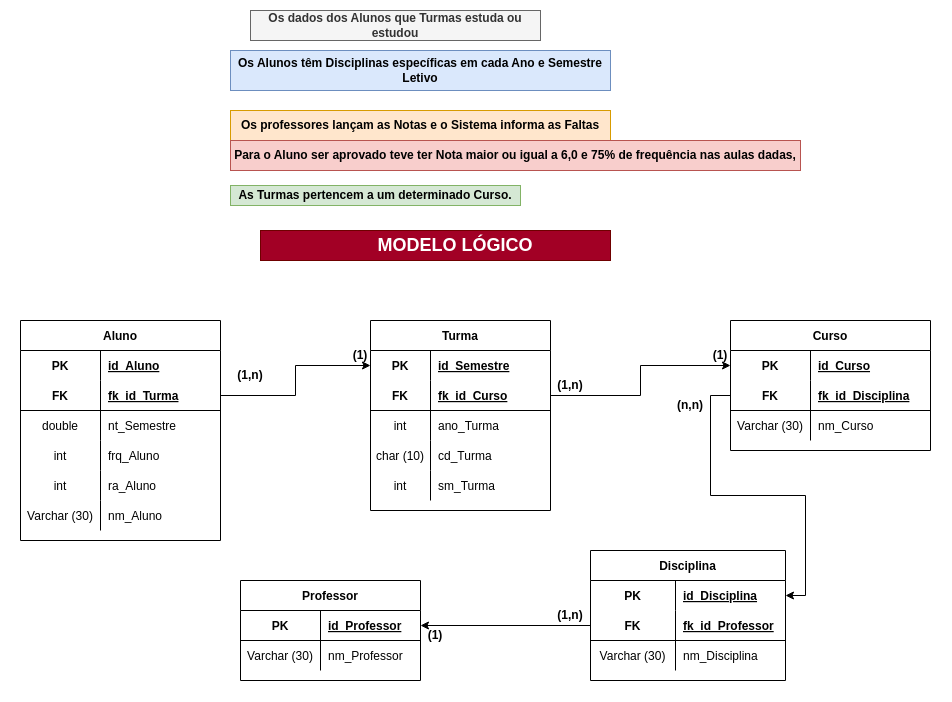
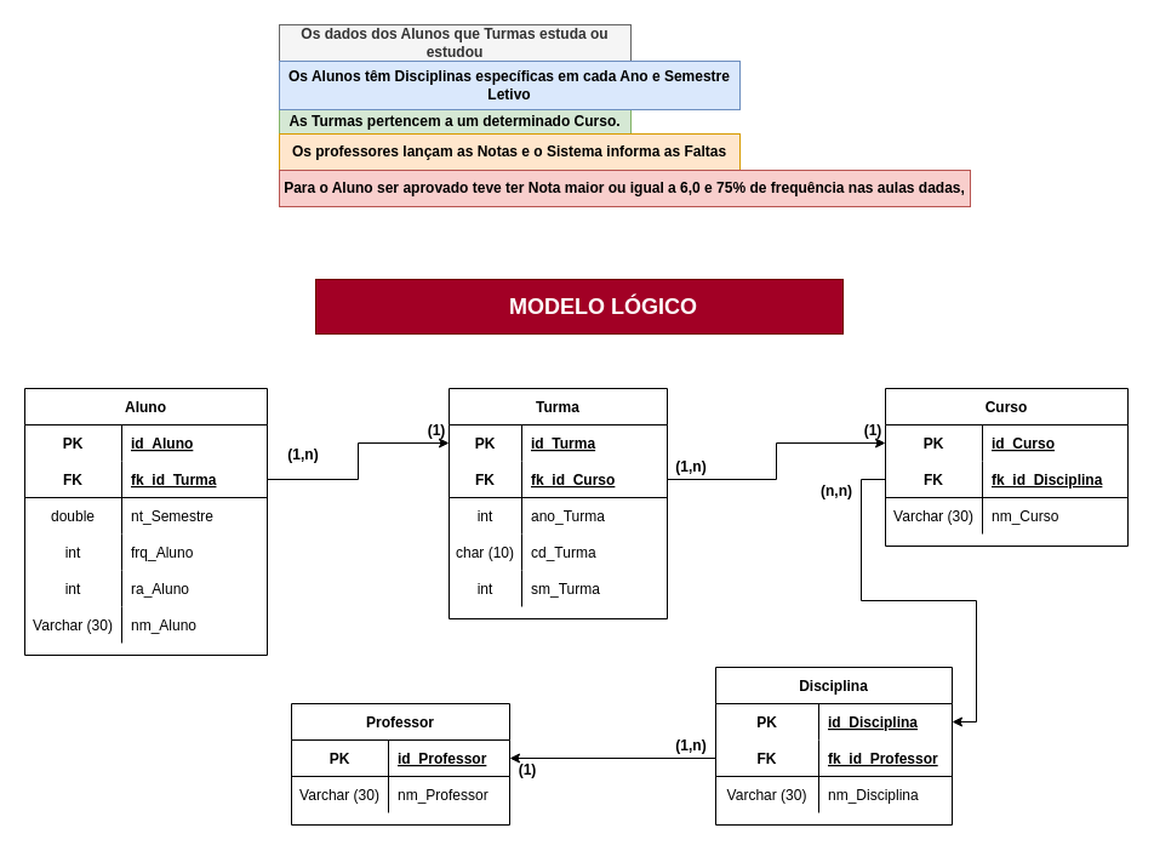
  <mxCell id="0" />
  <mxCell id="1" parent="0" />
  <mxCell id="2" value="Aluno" style="shape=table;startSize=30;container=1;collapsible=1;childLayout=tableLayout;fixedRows=1;rowLines=0;fontStyle=1;align=center;resizeLast=1;" vertex="1" parent="1"><mxGeometry x="20" y="320" width="200" height="220" as="geometry" /></mxCell>
  <mxCell id="3" value="" style="shape=tableRow;horizontal=0;startSize=0;swimlaneHead=0;swimlaneBody=0;fillColor=none;collapsible=0;dropTarget=0;points=[[0,0.5],[1,0.5]];portConstraint=eastwest;top=0;left=0;right=0;bottom=0;" vertex="1" parent="2"><mxGeometry y="30" width="200" height="30" as="geometry" /></mxCell>
  <mxCell id="4" value="PK" style="shape=partialRectangle;connectable=0;fillColor=none;top=0;left=0;bottom=0;right=0;fontStyle=1;overflow=hidden;" vertex="1" parent="3"><mxGeometry width="80" height="30" as="geometry"><mxRectangle width="80" height="30" as="alternateBounds" /></mxGeometry></mxCell>
  <mxCell id="5" value="id_Aluno" style="shape=partialRectangle;connectable=0;fillColor=none;top=0;left=0;bottom=0;right=0;align=left;spacingLeft=6;fontStyle=5;overflow=hidden;" vertex="1" parent="3"><mxGeometry x="80" width="120" height="30" as="geometry"><mxRectangle width="120" height="30" as="alternateBounds" /></mxGeometry></mxCell>
  <mxCell id="6" value="" style="shape=tableRow;horizontal=0;startSize=0;swimlaneHead=0;swimlaneBody=0;fillColor=none;collapsible=0;dropTarget=0;points=[[0,0.5],[1,0.5]];portConstraint=eastwest;top=0;left=0;right=0;bottom=1;" vertex="1" parent="2"><mxGeometry y="60" width="200" height="30" as="geometry" /></mxCell>
  <mxCell id="7" value="FK" style="shape=partialRectangle;connectable=0;fillColor=none;top=0;left=0;bottom=0;right=0;fontStyle=1;overflow=hidden;" vertex="1" parent="6"><mxGeometry width="80" height="30" as="geometry"><mxRectangle width="80" height="30" as="alternateBounds" /></mxGeometry></mxCell>
  <mxCell id="8" value="fk_id_Turma" style="shape=partialRectangle;connectable=0;fillColor=none;top=0;left=0;bottom=0;right=0;align=left;spacingLeft=6;fontStyle=5;overflow=hidden;" vertex="1" parent="6"><mxGeometry x="80" width="120" height="30" as="geometry"><mxRectangle width="120" height="30" as="alternateBounds" /></mxGeometry></mxCell>
  <mxCell id="9" value="" style="shape=tableRow;horizontal=0;startSize=0;swimlaneHead=0;swimlaneBody=0;fillColor=none;collapsible=0;dropTarget=0;points=[[0,0.5],[1,0.5]];portConstraint=eastwest;top=0;left=0;right=0;bottom=0;" vertex="1" parent="2"><mxGeometry y="90" width="200" height="30" as="geometry" /></mxCell>
  <mxCell id="10" value="double" style="shape=partialRectangle;connectable=0;fillColor=none;top=0;left=0;bottom=0;right=0;editable=1;overflow=hidden;" vertex="1" parent="9"><mxGeometry width="80" height="30" as="geometry"><mxRectangle width="80" height="30" as="alternateBounds" /></mxGeometry></mxCell>
  <mxCell id="11" value="nt_Semestre" style="shape=partialRectangle;connectable=0;fillColor=none;top=0;left=0;bottom=0;right=0;align=left;spacingLeft=6;overflow=hidden;" vertex="1" parent="9"><mxGeometry x="80" width="120" height="30" as="geometry"><mxRectangle width="120" height="30" as="alternateBounds" /></mxGeometry></mxCell>
  <mxCell id="12" value="" style="shape=tableRow;horizontal=0;startSize=0;swimlaneHead=0;swimlaneBody=0;fillColor=none;collapsible=0;dropTarget=0;points=[[0,0.5],[1,0.5]];portConstraint=eastwest;top=0;left=0;right=0;bottom=0;" vertex="1" parent="2"><mxGeometry y="120" width="200" height="30" as="geometry" /></mxCell>
  <mxCell id="13" value="int" style="shape=partialRectangle;connectable=0;fillColor=none;top=0;left=0;bottom=0;right=0;editable=1;overflow=hidden;" vertex="1" parent="12"><mxGeometry width="80" height="30" as="geometry"><mxRectangle width="80" height="30" as="alternateBounds" /></mxGeometry></mxCell>
  <mxCell id="14" value="frq_Aluno" style="shape=partialRectangle;connectable=0;fillColor=none;top=0;left=0;bottom=0;right=0;align=left;spacingLeft=6;overflow=hidden;" vertex="1" parent="12"><mxGeometry x="80" width="120" height="30" as="geometry"><mxRectangle width="120" height="30" as="alternateBounds" /></mxGeometry></mxCell>
  <mxCell id="15" value="" style="shape=tableRow;horizontal=0;startSize=0;swimlaneHead=0;swimlaneBody=0;fillColor=none;collapsible=0;dropTarget=0;points=[[0,0.5],[1,0.5]];portConstraint=eastwest;top=0;left=0;right=0;bottom=0;" vertex="1" parent="2"><mxGeometry y="150" width="200" height="30" as="geometry" /></mxCell>
  <mxCell id="16" value="int" style="shape=partialRectangle;connectable=0;fillColor=none;top=0;left=0;bottom=0;right=0;editable=1;overflow=hidden;" vertex="1" parent="15"><mxGeometry width="80" height="30" as="geometry"><mxRectangle width="80" height="30" as="alternateBounds" /></mxGeometry></mxCell>
  <mxCell id="17" value="ra_Aluno" style="shape=partialRectangle;connectable=0;fillColor=none;top=0;left=0;bottom=0;right=0;align=left;spacingLeft=6;overflow=hidden;" vertex="1" parent="15"><mxGeometry x="80" width="120" height="30" as="geometry"><mxRectangle width="120" height="30" as="alternateBounds" /></mxGeometry></mxCell>
  <mxCell id="18" value="" style="shape=tableRow;horizontal=0;startSize=0;swimlaneHead=0;swimlaneBody=0;fillColor=none;collapsible=0;dropTarget=0;points=[[0,0.5],[1,0.5]];portConstraint=eastwest;top=0;left=0;right=0;bottom=0;" vertex="1" parent="2"><mxGeometry y="180" width="200" height="30" as="geometry" /></mxCell>
  <mxCell id="19" value="Varchar (30)" style="shape=partialRectangle;connectable=0;fillColor=none;top=0;left=0;bottom=0;right=0;editable=1;overflow=hidden;" vertex="1" parent="18"><mxGeometry width="80" height="30" as="geometry"><mxRectangle width="80" height="30" as="alternateBounds" /></mxGeometry></mxCell>
  <mxCell id="20" value="nm_Aluno" style="shape=partialRectangle;connectable=0;fillColor=none;top=0;left=0;bottom=0;right=0;align=left;spacingLeft=6;overflow=hidden;" vertex="1" parent="18"><mxGeometry x="80" width="120" height="30" as="geometry"><mxRectangle width="120" height="30" as="alternateBounds" /></mxGeometry></mxCell>
  <mxCell id="21" value="Turma" style="shape=table;startSize=30;container=1;collapsible=1;childLayout=tableLayout;fixedRows=1;rowLines=0;fontStyle=1;align=center;resizeLast=1;" vertex="1" parent="1"><mxGeometry x="370" y="320" width="180" height="190" as="geometry" /></mxCell>
  <mxCell id="22" value="" style="shape=tableRow;horizontal=0;startSize=0;swimlaneHead=0;swimlaneBody=0;fillColor=none;collapsible=0;dropTarget=0;points=[[0,0.5],[1,0.5]];portConstraint=eastwest;top=0;left=0;right=0;bottom=0;" vertex="1" parent="21"><mxGeometry y="30" width="180" height="30" as="geometry" /></mxCell>
  <mxCell id="23" value="PK" style="shape=partialRectangle;connectable=0;fillColor=none;top=0;left=0;bottom=0;right=0;fontStyle=1;overflow=hidden;" vertex="1" parent="22"><mxGeometry width="60" height="30" as="geometry"><mxRectangle width="60" height="30" as="alternateBounds" /></mxGeometry></mxCell>
- <mxCell id="24" value="id_Semestre" style="shape=partialRectangle;connectable=0;fillColor=none;top=0;left=0;bottom=0;right=0;align=left;spacingLeft=6;fontStyle=5;overflow=hidden;" vertex="1" parent="22"><mxGeometry x="60" width="120" height="30" as="geometry"><mxRectangle width="120" height="30" as="alternateBounds" /></mxGeometry></mxCell>
+ <mxCell id="24" value="id_Turma" style="shape=partialRectangle;connectable=0;fillColor=none;top=0;left=0;bottom=0;right=0;align=left;spacingLeft=6;fontStyle=5;overflow=hidden;" vertex="1" parent="22"><mxGeometry x="60" width="120" height="30" as="geometry"><mxRectangle width="120" height="30" as="alternateBounds" /></mxGeometry></mxCell>
  <mxCell id="25" value="" style="shape=tableRow;horizontal=0;startSize=0;swimlaneHead=0;swimlaneBody=0;fillColor=none;collapsible=0;dropTarget=0;points=[[0,0.5],[1,0.5]];portConstraint=eastwest;top=0;left=0;right=0;bottom=1;" vertex="1" parent="21"><mxGeometry y="60" width="180" height="30" as="geometry" /></mxCell>
  <mxCell id="26" value="FK" style="shape=partialRectangle;connectable=0;fillColor=none;top=0;left=0;bottom=0;right=0;fontStyle=1;overflow=hidden;" vertex="1" parent="25"><mxGeometry width="60" height="30" as="geometry"><mxRectangle width="60" height="30" as="alternateBounds" /></mxGeometry></mxCell>
  <mxCell id="27" value="fk_id_Curso" style="shape=partialRectangle;connectable=0;fillColor=none;top=0;left=0;bottom=0;right=0;align=left;spacingLeft=6;fontStyle=5;overflow=hidden;" vertex="1" parent="25"><mxGeometry x="60" width="120" height="30" as="geometry"><mxRectangle width="120" height="30" as="alternateBounds" /></mxGeometry></mxCell>
  <mxCell id="28" value="" style="shape=tableRow;horizontal=0;startSize=0;swimlaneHead=0;swimlaneBody=0;fillColor=none;collapsible=0;dropTarget=0;points=[[0,0.5],[1,0.5]];portConstraint=eastwest;top=0;left=0;right=0;bottom=0;" vertex="1" parent="21"><mxGeometry y="90" width="180" height="30" as="geometry" /></mxCell>
  <mxCell id="29" value="int" style="shape=partialRectangle;connectable=0;fillColor=none;top=0;left=0;bottom=0;right=0;editable=1;overflow=hidden;" vertex="1" parent="28"><mxGeometry width="60" height="30" as="geometry"><mxRectangle width="60" height="30" as="alternateBounds" /></mxGeometry></mxCell>
  <mxCell id="30" value="ano_Turma" style="shape=partialRectangle;connectable=0;fillColor=none;top=0;left=0;bottom=0;right=0;align=left;spacingLeft=6;overflow=hidden;" vertex="1" parent="28"><mxGeometry x="60" width="120" height="30" as="geometry"><mxRectangle width="120" height="30" as="alternateBounds" /></mxGeometry></mxCell>
  <mxCell id="31" value="" style="shape=tableRow;horizontal=0;startSize=0;swimlaneHead=0;swimlaneBody=0;fillColor=none;collapsible=0;dropTarget=0;points=[[0,0.5],[1,0.5]];portConstraint=eastwest;top=0;left=0;right=0;bottom=0;" vertex="1" parent="21"><mxGeometry y="120" width="180" height="30" as="geometry" /></mxCell>
  <mxCell id="32" value="char (10)" style="shape=partialRectangle;connectable=0;fillColor=none;top=0;left=0;bottom=0;right=0;editable=1;overflow=hidden;" vertex="1" parent="31"><mxGeometry width="60" height="30" as="geometry"><mxRectangle width="60" height="30" as="alternateBounds" /></mxGeometry></mxCell>
  <mxCell id="33" value="cd_Turma" style="shape=partialRectangle;connectable=0;fillColor=none;top=0;left=0;bottom=0;right=0;align=left;spacingLeft=6;overflow=hidden;" vertex="1" parent="31"><mxGeometry x="60" width="120" height="30" as="geometry"><mxRectangle width="120" height="30" as="alternateBounds" /></mxGeometry></mxCell>
  <mxCell id="34" value="" style="shape=tableRow;horizontal=0;startSize=0;swimlaneHead=0;swimlaneBody=0;fillColor=none;collapsible=0;dropTarget=0;points=[[0,0.5],[1,0.5]];portConstraint=eastwest;top=0;left=0;right=0;bottom=0;" vertex="1" parent="21"><mxGeometry y="150" width="180" height="30" as="geometry" /></mxCell>
  <mxCell id="35" value="int" style="shape=partialRectangle;connectable=0;fillColor=none;top=0;left=0;bottom=0;right=0;editable=1;overflow=hidden;" vertex="1" parent="34"><mxGeometry width="60" height="30" as="geometry"><mxRectangle width="60" height="30" as="alternateBounds" /></mxGeometry></mxCell>
  <mxCell id="36" value="sm_Turma" style="shape=partialRectangle;connectable=0;fillColor=none;top=0;left=0;bottom=0;right=0;align=left;spacingLeft=6;overflow=hidden;" vertex="1" parent="34"><mxGeometry x="60" width="120" height="30" as="geometry"><mxRectangle width="120" height="30" as="alternateBounds" /></mxGeometry></mxCell>
  <mxCell id="37" value="Curso" style="shape=table;startSize=30;container=1;collapsible=1;childLayout=tableLayout;fixedRows=1;rowLines=0;fontStyle=1;align=center;resizeLast=1;" vertex="1" parent="1"><mxGeometry x="730" y="320" width="200" height="130" as="geometry" /></mxCell>
  <mxCell id="38" value="" style="shape=tableRow;horizontal=0;startSize=0;swimlaneHead=0;swimlaneBody=0;fillColor=none;collapsible=0;dropTarget=0;points=[[0,0.5],[1,0.5]];portConstraint=eastwest;top=0;left=0;right=0;bottom=0;" vertex="1" parent="37"><mxGeometry y="30" width="200" height="30" as="geometry" /></mxCell>
  <mxCell id="39" value="PK" style="shape=partialRectangle;connectable=0;fillColor=none;top=0;left=0;bottom=0;right=0;fontStyle=1;overflow=hidden;" vertex="1" parent="38"><mxGeometry width="80" height="30" as="geometry"><mxRectangle width="80" height="30" as="alternateBounds" /></mxGeometry></mxCell>
  <mxCell id="40" value="id_Curso" style="shape=partialRectangle;connectable=0;fillColor=none;top=0;left=0;bottom=0;right=0;align=left;spacingLeft=6;fontStyle=5;overflow=hidden;" vertex="1" parent="38"><mxGeometry x="80" width="120" height="30" as="geometry"><mxRectangle width="120" height="30" as="alternateBounds" /></mxGeometry></mxCell>
  <mxCell id="41" value="" style="shape=tableRow;horizontal=0;startSize=0;swimlaneHead=0;swimlaneBody=0;fillColor=none;collapsible=0;dropTarget=0;points=[[0,0.5],[1,0.5]];portConstraint=eastwest;top=0;left=0;right=0;bottom=1;" vertex="1" parent="37"><mxGeometry y="60" width="200" height="30" as="geometry" /></mxCell>
  <mxCell id="42" value="FK" style="shape=partialRectangle;connectable=0;fillColor=none;top=0;left=0;bottom=0;right=0;fontStyle=1;overflow=hidden;" vertex="1" parent="41"><mxGeometry width="80" height="30" as="geometry"><mxRectangle width="80" height="30" as="alternateBounds" /></mxGeometry></mxCell>
  <mxCell id="43" value="fk_id_Disciplina" style="shape=partialRectangle;connectable=0;fillColor=none;top=0;left=0;bottom=0;right=0;align=left;spacingLeft=6;fontStyle=5;overflow=hidden;" vertex="1" parent="41"><mxGeometry x="80" width="120" height="30" as="geometry"><mxRectangle width="120" height="30" as="alternateBounds" /></mxGeometry></mxCell>
  <mxCell id="44" value="" style="shape=tableRow;horizontal=0;startSize=0;swimlaneHead=0;swimlaneBody=0;fillColor=none;collapsible=0;dropTarget=0;points=[[0,0.5],[1,0.5]];portConstraint=eastwest;top=0;left=0;right=0;bottom=0;" vertex="1" parent="37"><mxGeometry y="90" width="200" height="30" as="geometry" /></mxCell>
  <mxCell id="45" value="Varchar (30)" style="shape=partialRectangle;connectable=0;fillColor=none;top=0;left=0;bottom=0;right=0;editable=1;overflow=hidden;" vertex="1" parent="44"><mxGeometry width="80" height="30" as="geometry"><mxRectangle width="80" height="30" as="alternateBounds" /></mxGeometry></mxCell>
  <mxCell id="46" value="nm_Curso" style="shape=partialRectangle;connectable=0;fillColor=none;top=0;left=0;bottom=0;right=0;align=left;spacingLeft=6;overflow=hidden;" vertex="1" parent="44"><mxGeometry x="80" width="120" height="30" as="geometry"><mxRectangle width="120" height="30" as="alternateBounds" /></mxGeometry></mxCell>
  <mxCell id="47" value="Disciplina" style="shape=table;startSize=30;container=1;collapsible=1;childLayout=tableLayout;fixedRows=1;rowLines=0;fontStyle=1;align=center;resizeLast=1;" vertex="1" parent="1"><mxGeometry x="590" y="550" width="195" height="130" as="geometry" /></mxCell>
  <mxCell id="48" value="" style="shape=tableRow;horizontal=0;startSize=0;swimlaneHead=0;swimlaneBody=0;fillColor=none;collapsible=0;dropTarget=0;points=[[0,0.5],[1,0.5]];portConstraint=eastwest;top=0;left=0;right=0;bottom=0;" vertex="1" parent="47"><mxGeometry y="30" width="195" height="30" as="geometry" /></mxCell>
  <mxCell id="49" value="PK" style="shape=partialRectangle;connectable=0;fillColor=none;top=0;left=0;bottom=0;right=0;fontStyle=1;overflow=hidden;" vertex="1" parent="48"><mxGeometry width="85" height="30" as="geometry"><mxRectangle width="85" height="30" as="alternateBounds" /></mxGeometry></mxCell>
  <mxCell id="50" value="id_Disciplina" style="shape=partialRectangle;connectable=0;fillColor=none;top=0;left=0;bottom=0;right=0;align=left;spacingLeft=6;fontStyle=5;overflow=hidden;" vertex="1" parent="48"><mxGeometry x="85" width="110" height="30" as="geometry"><mxRectangle width="110" height="30" as="alternateBounds" /></mxGeometry></mxCell>
  <mxCell id="51" value="" style="shape=tableRow;horizontal=0;startSize=0;swimlaneHead=0;swimlaneBody=0;fillColor=none;collapsible=0;dropTarget=0;points=[[0,0.5],[1,0.5]];portConstraint=eastwest;top=0;left=0;right=0;bottom=1;" vertex="1" parent="47"><mxGeometry y="60" width="195" height="30" as="geometry" /></mxCell>
  <mxCell id="52" value="FK" style="shape=partialRectangle;connectable=0;fillColor=none;top=0;left=0;bottom=0;right=0;fontStyle=1;overflow=hidden;" vertex="1" parent="51"><mxGeometry width="85" height="30" as="geometry"><mxRectangle width="85" height="30" as="alternateBounds" /></mxGeometry></mxCell>
  <mxCell id="53" value="fk_id_Professor" style="shape=partialRectangle;connectable=0;fillColor=none;top=0;left=0;bottom=0;right=0;align=left;spacingLeft=6;fontStyle=5;overflow=hidden;" vertex="1" parent="51"><mxGeometry x="85" width="110" height="30" as="geometry"><mxRectangle width="110" height="30" as="alternateBounds" /></mxGeometry></mxCell>
  <mxCell id="54" value="" style="shape=tableRow;horizontal=0;startSize=0;swimlaneHead=0;swimlaneBody=0;fillColor=none;collapsible=0;dropTarget=0;points=[[0,0.5],[1,0.5]];portConstraint=eastwest;top=0;left=0;right=0;bottom=0;" vertex="1" parent="47"><mxGeometry y="90" width="195" height="30" as="geometry" /></mxCell>
  <mxCell id="55" value="Varchar (30)" style="shape=partialRectangle;connectable=0;fillColor=none;top=0;left=0;bottom=0;right=0;editable=1;overflow=hidden;" vertex="1" parent="54"><mxGeometry width="85" height="30" as="geometry"><mxRectangle width="85" height="30" as="alternateBounds" /></mxGeometry></mxCell>
  <mxCell id="56" value="nm_Disciplina" style="shape=partialRectangle;connectable=0;fillColor=none;top=0;left=0;bottom=0;right=0;align=left;spacingLeft=6;overflow=hidden;" vertex="1" parent="54"><mxGeometry x="85" width="110" height="30" as="geometry"><mxRectangle width="110" height="30" as="alternateBounds" /></mxGeometry></mxCell>
  <mxCell id="57" value="Professor" style="shape=table;startSize=30;container=1;collapsible=1;childLayout=tableLayout;fixedRows=1;rowLines=0;fontStyle=1;align=center;resizeLast=1;" vertex="1" parent="1"><mxGeometry x="240" y="580" width="180" height="100" as="geometry" /></mxCell>
  <mxCell id="58" value="" style="shape=tableRow;horizontal=0;startSize=0;swimlaneHead=0;swimlaneBody=0;fillColor=none;collapsible=0;dropTarget=0;points=[[0,0.5],[1,0.5]];portConstraint=eastwest;top=0;left=0;right=0;bottom=1;" vertex="1" parent="57"><mxGeometry y="30" width="180" height="30" as="geometry" /></mxCell>
  <mxCell id="59" value="PK" style="shape=partialRectangle;connectable=0;fillColor=none;top=0;left=0;bottom=0;right=0;fontStyle=1;overflow=hidden;" vertex="1" parent="58"><mxGeometry width="80" height="30" as="geometry"><mxRectangle width="80" height="30" as="alternateBounds" /></mxGeometry></mxCell>
  <mxCell id="60" value="id_Professor" style="shape=partialRectangle;connectable=0;fillColor=none;top=0;left=0;bottom=0;right=0;align=left;spacingLeft=6;fontStyle=5;overflow=hidden;" vertex="1" parent="58"><mxGeometry x="80" width="100" height="30" as="geometry"><mxRectangle width="100" height="30" as="alternateBounds" /></mxGeometry></mxCell>
  <mxCell id="61" value="" style="shape=tableRow;horizontal=0;startSize=0;swimlaneHead=0;swimlaneBody=0;fillColor=none;collapsible=0;dropTarget=0;points=[[0,0.5],[1,0.5]];portConstraint=eastwest;top=0;left=0;right=0;bottom=0;" vertex="1" parent="57"><mxGeometry y="60" width="180" height="30" as="geometry" /></mxCell>
  <mxCell id="62" value="Varchar (30)" style="shape=partialRectangle;connectable=0;fillColor=none;top=0;left=0;bottom=0;right=0;editable=1;overflow=hidden;" vertex="1" parent="61"><mxGeometry width="80" height="30" as="geometry"><mxRectangle width="80" height="30" as="alternateBounds" /></mxGeometry></mxCell>
  <mxCell id="63" value="nm_Professor" style="shape=partialRectangle;connectable=0;fillColor=none;top=0;left=0;bottom=0;right=0;align=left;spacingLeft=6;overflow=hidden;" vertex="1" parent="61"><mxGeometry x="80" width="100" height="30" as="geometry"><mxRectangle width="100" height="30" as="alternateBounds" /></mxGeometry></mxCell>
  <mxCell id="64" style="edgeStyle=orthogonalEdgeStyle;rounded=0;orthogonalLoop=1;jettySize=auto;html=1;" edge="1" parent="1" source="25" target="38"><mxGeometry relative="1" as="geometry" /></mxCell>
  <mxCell id="65" style="edgeStyle=orthogonalEdgeStyle;rounded=0;orthogonalLoop=1;jettySize=auto;html=1;entryX=1;entryY=0.5;entryDx=0;entryDy=0;" edge="1" parent="1" source="41" target="48"><mxGeometry relative="1" as="geometry" /></mxCell>
  <mxCell id="66" style="edgeStyle=orthogonalEdgeStyle;rounded=0;orthogonalLoop=1;jettySize=auto;html=1;" edge="1" parent="1" source="51" target="58"><mxGeometry relative="1" as="geometry" /></mxCell>
  <mxCell id="67" value="(1,n)" style="text;html=1;strokeColor=none;fillColor=none;align=center;verticalAlign=middle;whiteSpace=wrap;rounded=0;fontStyle=1" vertex="1" parent="1"><mxGeometry x="220" y="360" width="60" height="30" as="geometry" /></mxCell>
  <mxCell id="68" value="(1)" style="text;html=1;strokeColor=none;fillColor=none;align=center;verticalAlign=middle;whiteSpace=wrap;rounded=0;fontStyle=1" vertex="1" parent="1"><mxGeometry x="330" y="340" width="60" height="30" as="geometry" /></mxCell>
  <mxCell id="69" style="edgeStyle=orthogonalEdgeStyle;rounded=0;orthogonalLoop=1;jettySize=auto;html=1;entryX=0;entryY=0.5;entryDx=0;entryDy=0;" edge="1" parent="1" source="6" target="22"><mxGeometry relative="1" as="geometry" /></mxCell>
  <mxCell id="70" value="(1,n)" style="text;html=1;strokeColor=none;fillColor=none;align=center;verticalAlign=middle;whiteSpace=wrap;rounded=0;fontStyle=1" vertex="1" parent="1"><mxGeometry x="540" y="370" width="60" height="30" as="geometry" /></mxCell>
  <mxCell id="71" value="(1)" style="text;html=1;strokeColor=none;fillColor=none;align=center;verticalAlign=middle;whiteSpace=wrap;rounded=0;fontStyle=1" vertex="1" parent="1"><mxGeometry x="690" y="340" width="60" height="30" as="geometry" /></mxCell>
  <mxCell id="72" value="(n,n)" style="text;html=1;strokeColor=none;fillColor=none;align=center;verticalAlign=middle;whiteSpace=wrap;rounded=0;fontStyle=1" vertex="1" parent="1"><mxGeometry x="660" y="390" width="60" height="30" as="geometry" /></mxCell>
  <mxCell id="73" value="(1,n)" style="text;html=1;strokeColor=none;fillColor=none;align=center;verticalAlign=middle;whiteSpace=wrap;rounded=0;fontStyle=1" vertex="1" parent="1"><mxGeometry x="540" y="600" width="60" height="30" as="geometry" /></mxCell>
  <mxCell id="74" value="(1)" style="text;html=1;strokeColor=none;fillColor=none;align=center;verticalAlign=middle;whiteSpace=wrap;rounded=0;fontStyle=1" vertex="1" parent="1"><mxGeometry x="405" y="620" width="60" height="30" as="geometry" /></mxCell>
- <mxCell id="75" value="Os dados dos Alunos que Turmas estuda ou estudou" style="text;html=1;align=center;verticalAlign=middle;whiteSpace=wrap;rounded=0;fontStyle=1;fillColor=#f5f5f5;fontColor=#333333;strokeColor=#666666;" vertex="1" parent="1"><mxGeometry x="250" y="10" width="290" height="30" as="geometry" /></mxCell>
- <mxCell id="76" value="As Turmas pertencem a um determinado Curso." style="text;html=1;strokeColor=#82b366;fillColor=#d5e8d4;align=center;verticalAlign=middle;whiteSpace=wrap;rounded=0;fontStyle=1" vertex="1" parent="1"><mxGeometry x="230" y="185" width="290" height="20" as="geometry" /></mxCell>
+ <mxCell id="75" value="Os dados dos Alunos que Turmas estuda ou estudou" style="text;html=1;align=center;verticalAlign=middle;whiteSpace=wrap;rounded=0;fontStyle=1;fillColor=#f5f5f5;fontColor=#333333;strokeColor=#666666;" vertex="1" parent="1"><mxGeometry x="230" y="20" width="290" height="30" as="geometry" /></mxCell>
+ <mxCell id="76" value="As Turmas pertencem a um determinado Curso." style="text;html=1;strokeColor=#82b366;fillColor=#d5e8d4;align=center;verticalAlign=middle;whiteSpace=wrap;rounded=0;fontStyle=1" vertex="1" parent="1"><mxGeometry x="230" y="90" width="290" height="20" as="geometry" /></mxCell>
  <mxCell id="77" value="Os Alunos têm Disciplinas específicas em cada Ano e Semestre Letivo" style="text;html=1;strokeColor=#6c8ebf;fillColor=#dae8fc;align=center;verticalAlign=middle;whiteSpace=wrap;rounded=0;fontStyle=1;" vertex="1" parent="1"><mxGeometry x="230" y="50" width="380" height="40" as="geometry" /></mxCell>
  <mxCell id="78" value="Os professores lançam as Notas e o Sistema informa as Faltas" style="text;html=1;strokeColor=#d79b00;fillColor=#ffe6cc;align=center;verticalAlign=middle;whiteSpace=wrap;rounded=0;fontStyle=1" vertex="1" parent="1"><mxGeometry x="230" y="110" width="380" height="30" as="geometry" /></mxCell>
  <mxCell id="79" value="Para o Aluno ser aprovado teve ter Nota maior ou igual a 6,0 e 75% de frequência nas aulas dadas," style="text;html=1;strokeColor=#b85450;fillColor=#f8cecc;align=center;verticalAlign=middle;whiteSpace=wrap;rounded=0;fontStyle=1" vertex="1" parent="1"><mxGeometry x="230" y="140" width="570" height="30" as="geometry" /></mxCell>
- <mxCell id="80" value="&lt;blockquote style=&quot;margin: 0px 0px 0px 40px; border: none; padding: 0px; font-size: 18px;&quot;&gt;MODELO LÓGICO&lt;/blockquote&gt;" style="text;html=1;strokeColor=#6F0000;fillColor=#a20025;align=center;verticalAlign=middle;whiteSpace=wrap;rounded=0;fontColor=#ffffff;fontStyle=1;fontSize=18;" vertex="1" parent="1"><mxGeometry x="260" y="230" width="350" height="30" as="geometry" /></mxCell>
+ <mxCell id="80" value="&lt;blockquote style=&quot;margin: 0px 0px 0px 40px; border: none; padding: 0px; font-size: 18px;&quot;&gt;MODELO LÓGICO&lt;/blockquote&gt;" style="text;html=1;strokeColor=#6F0000;fillColor=#a20025;align=center;verticalAlign=middle;whiteSpace=wrap;rounded=0;fontColor=#ffffff;fontStyle=1;fontSize=18;" vertex="1" parent="1"><mxGeometry x="260" y="230" width="435" height="45" as="geometry" /></mxCell>
